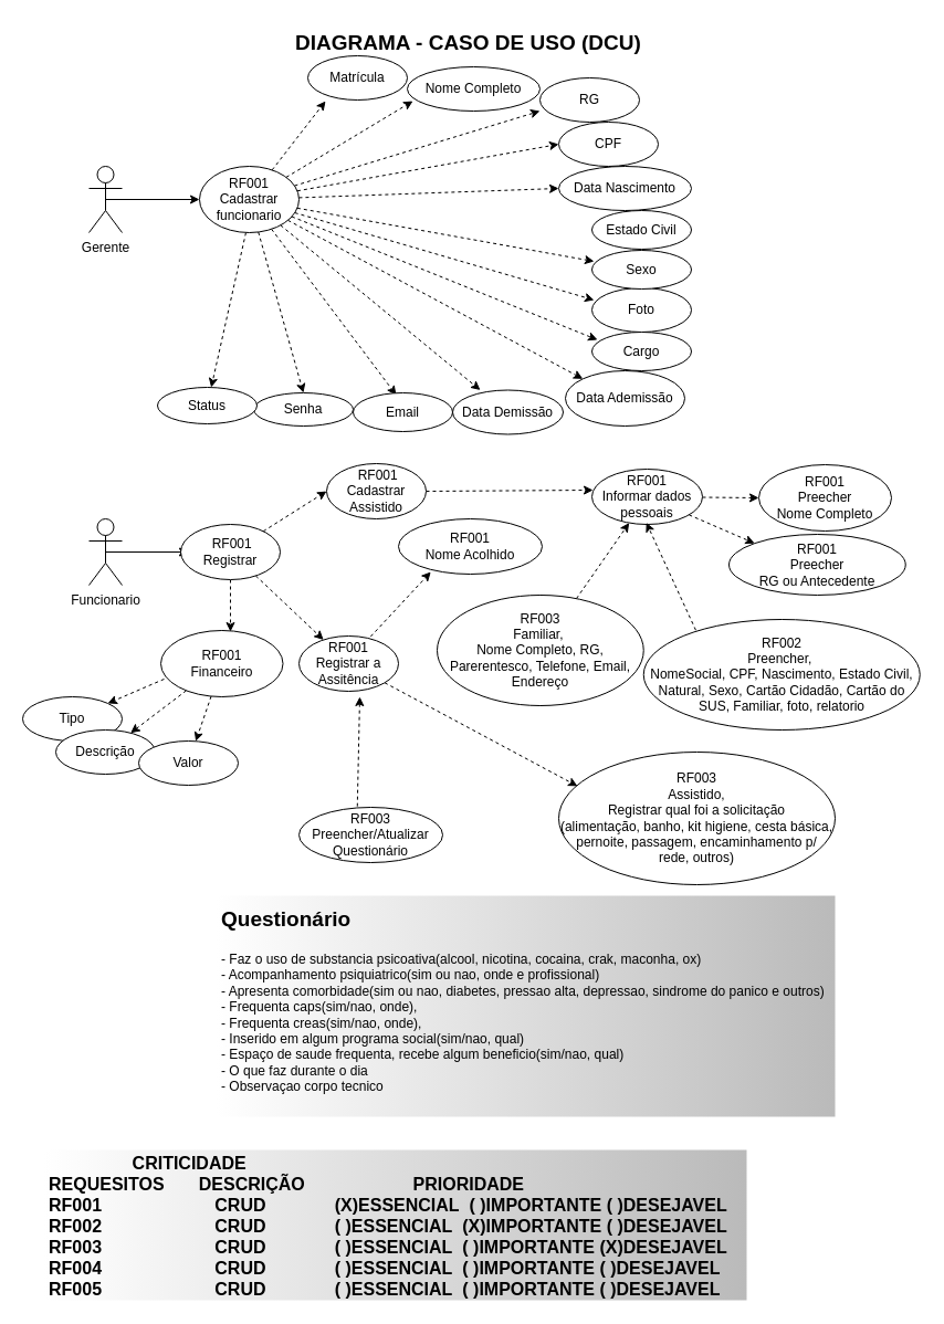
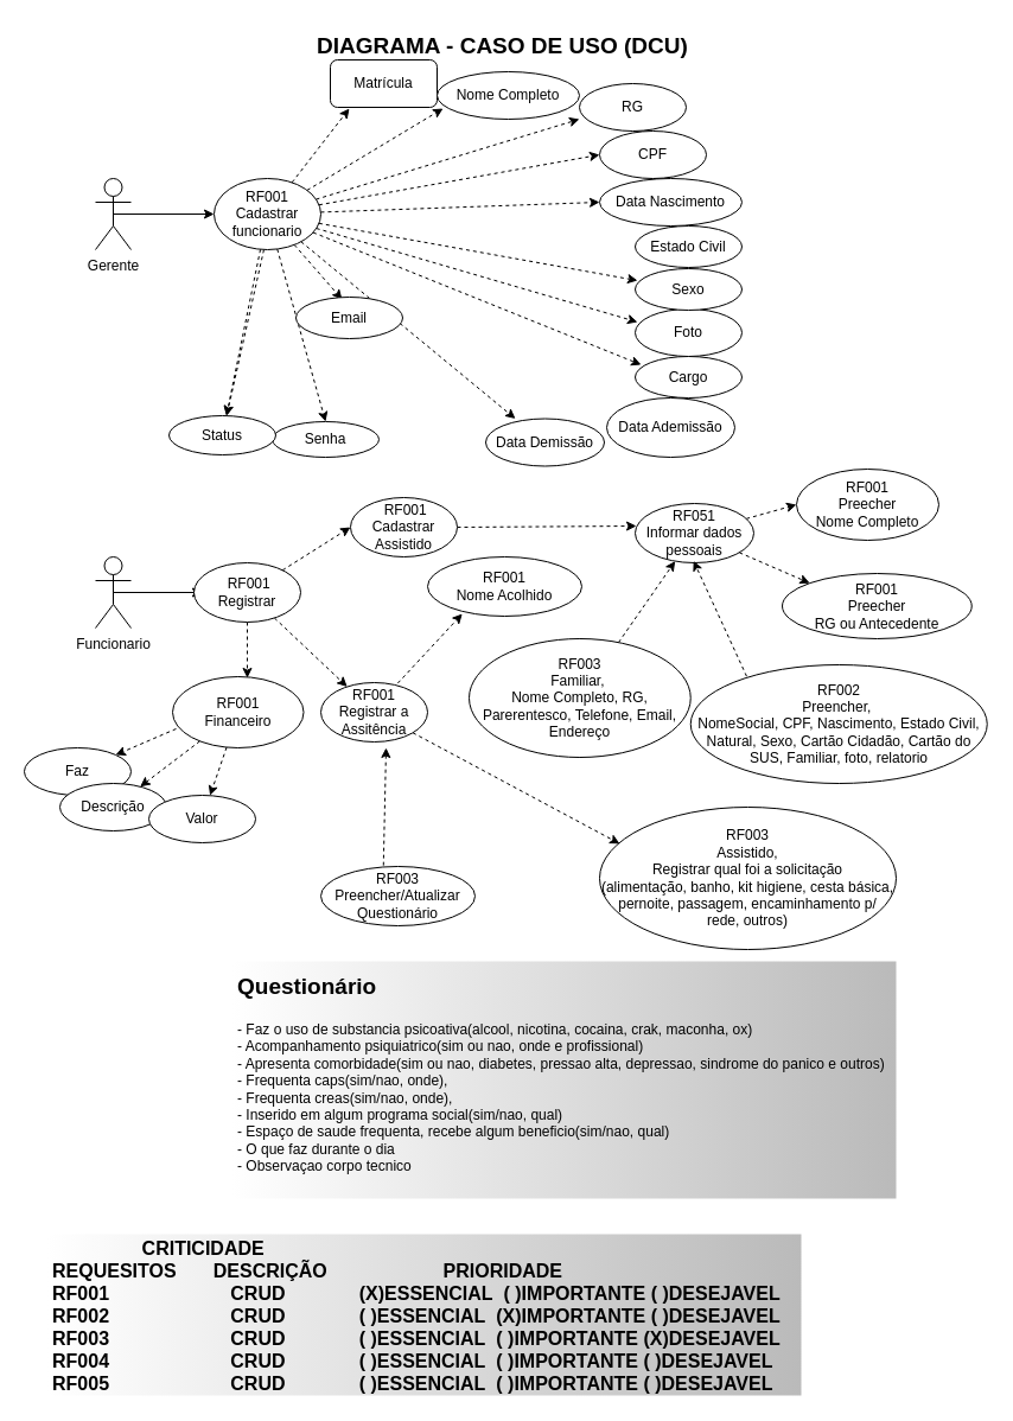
  <mxCell id="0" />
  <mxCell id="1" parent="0" />
  <mxCell id="2" style="edgeStyle=none;rounded=0;orthogonalLoop=1;jettySize=auto;html=1;exitX=0.5;exitY=0.5;exitDx=0;exitDy=0;exitPerimeter=0;entryX=0;entryY=0.5;entryDx=0;entryDy=0;" parent="1" source="3" edge="1"><mxGeometry relative="1" as="geometry"><mxPoint x="170" y="499" as="targetPoint" /></mxGeometry></mxCell>
  <mxCell id="3" value="Funcionario" style="shape=umlActor;verticalLabelPosition=bottom;verticalAlign=top;html=1;outlineConnect=0;" parent="1" vertex="1"><mxGeometry x="80" y="469" width="30" height="60" as="geometry" /></mxCell>
  <mxCell id="4" style="rounded=0;orthogonalLoop=1;jettySize=auto;html=1;dashed=1;entryX=0.01;entryY=0.38;entryDx=0;entryDy=0;entryPerimeter=0;exitX=1;exitY=0.5;exitDx=0;exitDy=0;" parent="1" source="63" target="7" edge="1"><mxGeometry relative="1" as="geometry"><mxPoint x="300" y="499" as="targetPoint" /><mxPoint x="395" y="498" as="sourcePoint" /></mxGeometry></mxCell>
  <mxCell id="5" style="edgeStyle=none;rounded=0;orthogonalLoop=1;jettySize=auto;html=1;entryX=0;entryY=0.5;entryDx=0;entryDy=0;dashed=1;" parent="1" source="7" target="28" edge="1"><mxGeometry relative="1" as="geometry" /></mxCell>
  <mxCell id="6" style="edgeStyle=none;rounded=0;orthogonalLoop=1;jettySize=auto;html=1;entryX=0;entryY=0;entryDx=0;entryDy=0;dashed=1;fontSize=19;" parent="1" source="7" target="54" edge="1"><mxGeometry relative="1" as="geometry" /></mxCell>
- <mxCell id="7" value="RF001&lt;br&gt;Informar dados pessoais" style="ellipse;whiteSpace=wrap;html=1;" parent="1" vertex="1"><mxGeometry x="535" y="424" width="100" height="50" as="geometry" /></mxCell>
+ <mxCell id="7" value="RF051&lt;br&gt;Informar dados pessoais" style="ellipse;whiteSpace=wrap;html=1;" parent="1" vertex="1"><mxGeometry x="535" y="424" width="100" height="50" as="geometry" /></mxCell>
  <mxCell id="8" style="edgeStyle=none;rounded=0;orthogonalLoop=1;jettySize=auto;html=1;entryX=0;entryY=0.75;entryDx=0;entryDy=0;entryPerimeter=0;dashed=1;" parent="1" source="21" target="29" edge="1"><mxGeometry relative="1" as="geometry" /></mxCell>
  <mxCell id="9" style="edgeStyle=none;rounded=0;orthogonalLoop=1;jettySize=auto;html=1;entryX=0.178;entryY=1.025;entryDx=0;entryDy=0;dashed=1;entryPerimeter=0;" parent="1" source="21" target="30" edge="1"><mxGeometry relative="1" as="geometry" /></mxCell>
  <mxCell id="10" style="edgeStyle=none;rounded=0;orthogonalLoop=1;jettySize=auto;html=1;entryX=0.5;entryY=0;entryDx=0;entryDy=0;dashed=1;" parent="1" source="21" target="31" edge="1"><mxGeometry relative="1" as="geometry" /></mxCell>
  <mxCell id="11" style="edgeStyle=none;rounded=0;orthogonalLoop=1;jettySize=auto;html=1;entryX=0.25;entryY=0;entryDx=0;entryDy=0;dashed=1;entryPerimeter=0;" parent="1" source="21" target="43" edge="1"><mxGeometry relative="1" as="geometry" /></mxCell>
  <mxCell id="12" style="edgeStyle=none;rounded=0;orthogonalLoop=1;jettySize=auto;html=1;entryX=0;entryY=0.5;entryDx=0;entryDy=0;dashed=1;" parent="1" source="21" target="44" edge="1"><mxGeometry relative="1" as="geometry" /></mxCell>
  <mxCell id="13" style="edgeStyle=none;rounded=0;orthogonalLoop=1;jettySize=auto;html=1;dashed=1;entryX=0;entryY=0.5;entryDx=0;entryDy=0;" parent="1" source="21" target="46" edge="1"><mxGeometry relative="1" as="geometry"><mxPoint x="545.04" y="287" as="targetPoint" /></mxGeometry></mxCell>
  <mxCell id="14" style="edgeStyle=none;rounded=0;orthogonalLoop=1;jettySize=auto;html=1;entryX=0.056;entryY=0.2;entryDx=0;entryDy=0;entryPerimeter=0;dashed=1;" parent="1" source="21" target="47" edge="1"><mxGeometry relative="1" as="geometry" /></mxCell>
  <mxCell id="15" style="edgeStyle=none;rounded=0;orthogonalLoop=1;jettySize=auto;html=1;entryX=0.042;entryY=0.775;entryDx=0;entryDy=0;entryPerimeter=0;dashed=1;" parent="1" source="21" target="48" edge="1"><mxGeometry relative="1" as="geometry"><mxPoint x="543.96" y="153" as="targetPoint" /></mxGeometry></mxCell>
  <mxCell id="16" style="edgeStyle=none;rounded=0;orthogonalLoop=1;jettySize=auto;html=1;entryX=0.433;entryY=0.057;entryDx=0;entryDy=0;entryPerimeter=0;dashed=1;" parent="1" source="21" target="51" edge="1"><mxGeometry relative="1" as="geometry" /></mxCell>
  <mxCell id="17" style="edgeStyle=none;rounded=0;orthogonalLoop=1;jettySize=auto;html=1;entryX=0.022;entryY=0.286;entryDx=0;entryDy=0;entryPerimeter=0;dashed=1;" parent="1" source="21" target="49" edge="1"><mxGeometry relative="1" as="geometry" /></mxCell>
  <mxCell id="18" style="edgeStyle=none;rounded=0;orthogonalLoop=1;jettySize=auto;html=1;dashed=1;" parent="1" target="52" edge="1"><mxGeometry relative="1" as="geometry"><mxPoint x="221.955" y="209.969" as="sourcePoint" /><mxPoint x="212.133" y="350.005" as="targetPoint" /></mxGeometry></mxCell>
  <mxCell id="19" style="edgeStyle=none;rounded=0;orthogonalLoop=1;jettySize=auto;html=1;entryX=0.022;entryY=0.275;entryDx=0;entryDy=0;entryPerimeter=0;dashed=1;" edge="1" parent="1" source="21" target="45"><mxGeometry relative="1" as="geometry" /></mxCell>
- <mxCell id="20" style="edgeStyle=none;rounded=0;orthogonalLoop=1;jettySize=auto;html=1;entryX=0;entryY=0;entryDx=0;entryDy=0;dashed=1;" edge="1" parent="1" source="21" target="50"><mxGeometry relative="1" as="geometry" /></mxCell>
+ <mxCell id="20" style="edgeStyle=none;rounded=0;orthogonalLoop=1;jettySize=auto;html=1;dashed=1;" edge="1" parent="1" source="21" target="52"><mxGeometry relative="1" as="geometry" /></mxCell>
  <mxCell id="21" value="RF001&lt;br&gt;Cadastrar funcionario" style="ellipse;whiteSpace=wrap;html=1;" parent="1" vertex="1"><mxGeometry x="180" y="150" width="90" height="60" as="geometry" /></mxCell>
  <mxCell id="22" style="edgeStyle=none;rounded=0;orthogonalLoop=1;jettySize=auto;html=1;dashed=1;exitX=0.027;exitY=0.733;exitDx=0;exitDy=0;exitPerimeter=0;" parent="1" source="25" target="32" edge="1"><mxGeometry relative="1" as="geometry" /></mxCell>
  <mxCell id="23" style="edgeStyle=none;rounded=0;orthogonalLoop=1;jettySize=auto;html=1;dashed=1;" parent="1" source="25" target="33" edge="1"><mxGeometry relative="1" as="geometry" /></mxCell>
  <mxCell id="24" style="edgeStyle=none;rounded=0;orthogonalLoop=1;jettySize=auto;html=1;dashed=1;" parent="1" source="25" target="53" edge="1"><mxGeometry relative="1" as="geometry" /></mxCell>
  <mxCell id="25" value="RF001&lt;br&gt;Financeiro" style="ellipse;whiteSpace=wrap;html=1;" parent="1" vertex="1"><mxGeometry x="145" y="570" width="110.5" height="60" as="geometry" /></mxCell>
  <mxCell id="26" style="edgeStyle=none;rounded=0;orthogonalLoop=1;jettySize=auto;html=1;dashed=1;" parent="1" edge="1"><mxGeometry relative="1" as="geometry"><mxPoint x="584.182" y="472.367" as="targetPoint" /><mxPoint x="646.505" y="607.816" as="sourcePoint" /></mxGeometry></mxCell>
  <mxCell id="27" value="RF002&lt;br&gt;Preencher,&amp;nbsp;&lt;br&gt;NomeSocial, CPF, Nascimento, Estado Civil, Natural, Sexo, Cartão Cidadão, Cartão do SUS, Familiar, foto, relatorio" style="ellipse;whiteSpace=wrap;html=1;" parent="1" vertex="1"><mxGeometry x="581.75" y="560" width="250" height="100" as="geometry" /></mxCell>
- <mxCell id="28" value="RF001&lt;br&gt;Preecher&lt;br&gt;Nome Completo" style="ellipse;whiteSpace=wrap;html=1;" parent="1" vertex="1"><mxGeometry x="686" y="420" width="120" height="60" as="geometry" /></mxCell>
+ <mxCell id="28" value="RF001&lt;br&gt;Preecher&lt;br&gt;Nome Completo" style="ellipse;whiteSpace=wrap;html=1;" parent="1" vertex="1"><mxGeometry x="671" y="395" width="120" height="60" as="geometry" /></mxCell>
  <mxCell id="29" value="RG" style="ellipse;whiteSpace=wrap;html=1;" parent="1" vertex="1"><mxGeometry x="488" y="70" width="90" height="40" as="geometry" /></mxCell>
- <mxCell id="30" value="Matrícula" style="ellipse;whiteSpace=wrap;html=1;" parent="1" vertex="1"><mxGeometry x="278" y="50" width="90" height="40" as="geometry" /></mxCell>
+ <mxCell id="30" value="Matrícula" style="whiteSpace=wrap;html=1;rounded=1;" parent="1" vertex="1"><mxGeometry x="278" y="50" width="90" height="40" as="geometry" /></mxCell>
  <mxCell id="31" value="Senha" style="ellipse;whiteSpace=wrap;html=1;" parent="1" vertex="1"><mxGeometry x="229" y="355" width="90" height="30" as="geometry" /></mxCell>
- <mxCell id="32" value="Tipo" style="ellipse;whiteSpace=wrap;html=1;" parent="1" vertex="1"><mxGeometry x="20" y="630" width="90" height="40" as="geometry" /></mxCell>
+ <mxCell id="32" value="Faz" style="ellipse;whiteSpace=wrap;html=1;" parent="1" vertex="1"><mxGeometry x="20" y="630" width="90" height="40" as="geometry" /></mxCell>
  <mxCell id="33" value="Descrição" style="ellipse;whiteSpace=wrap;html=1;" parent="1" vertex="1"><mxGeometry x="50" y="660" width="90" height="40" as="geometry" /></mxCell>
  <mxCell id="34" value="Gerente" style="shape=umlActor;verticalLabelPosition=bottom;verticalAlign=top;html=1;outlineConnect=0;" parent="1" vertex="1"><mxGeometry x="80" y="150" width="30" height="60" as="geometry" /></mxCell>
  <mxCell id="35" style="edgeStyle=none;rounded=0;orthogonalLoop=1;jettySize=auto;html=1;entryX=0;entryY=0.5;entryDx=0;entryDy=0;dashed=1;" parent="1" source="27" target="27" edge="1"><mxGeometry relative="1" as="geometry" /></mxCell>
  <mxCell id="36" style="edgeStyle=none;rounded=0;orthogonalLoop=1;jettySize=auto;html=1;entryX=0;entryY=0.5;entryDx=0;entryDy=0;exitX=0.5;exitY=0.5;exitDx=0;exitDy=0;exitPerimeter=0;" parent="1" source="34" target="21" edge="1"><mxGeometry relative="1" as="geometry"><mxPoint x="340" y="203" as="sourcePoint" /></mxGeometry></mxCell>
  <mxCell id="37" style="edgeStyle=none;rounded=0;orthogonalLoop=1;jettySize=auto;html=1;exitX=0.721;exitY=0.009;exitDx=0;exitDy=0;entryX=0.225;entryY=0.96;entryDx=0;entryDy=0;dashed=1;exitPerimeter=0;entryPerimeter=0;" parent="1" source="62" target="40" edge="1"><mxGeometry relative="1" as="geometry" /></mxCell>
  <mxCell id="38" value="RF003&lt;br&gt;Preencher/Atualizar Questionário" style="ellipse;whiteSpace=wrap;html=1;" parent="1" vertex="1"><mxGeometry x="270" y="730" width="130" height="50" as="geometry" /></mxCell>
  <mxCell id="39" value="&lt;span&gt;RF003&lt;br&gt;Assistido,&lt;br&gt;Registrar qual foi a solicitação&lt;br&gt;(alimentação, banho, kit higiene, cesta básica, pernoite, passagem, encaminhamento p/ rede, outros)&lt;/span&gt;" style="ellipse;whiteSpace=wrap;html=1;" parent="1" vertex="1"><mxGeometry x="505" y="680" width="250" height="120" as="geometry" /></mxCell>
  <mxCell id="40" value="RF001&lt;br&gt;Nome Acolhido" style="ellipse;whiteSpace=wrap;html=1;" parent="1" vertex="1"><mxGeometry x="360" y="469" width="130" height="50" as="geometry" /></mxCell>
  <mxCell id="41" style="edgeStyle=none;rounded=0;orthogonalLoop=1;jettySize=auto;html=1;dashed=1;exitX=0.406;exitY=-0.017;exitDx=0;exitDy=0;exitPerimeter=0;" parent="1" edge="1" source="38"><mxGeometry relative="1" as="geometry"><mxPoint x="322.585" y="709.997" as="sourcePoint" /><mxPoint x="325" y="630" as="targetPoint" /></mxGeometry></mxCell>
  <mxCell id="42" value="&lt;h1&gt;&lt;span&gt;&lt;font style=&quot;font-size: 19px&quot;&gt;Questionário&lt;/font&gt;&lt;/span&gt;&lt;br&gt;&lt;/h1&gt;&lt;p&gt;&lt;span style=&quot;text-align: center&quot;&gt;- Faz o uso de substancia psicoativa(alcool, nicotina, cocaina, crak, maconha, ox)&lt;/span&gt;&lt;br style=&quot;text-align: center&quot;&gt;&lt;span style=&quot;text-align: center&quot;&gt;- Acompanhamento psiquiatrico(sim ou nao, onde e profissional)&lt;/span&gt;&lt;br style=&quot;text-align: center&quot;&gt;&lt;span style=&quot;text-align: center&quot;&gt;- Apresenta comorbidade(sim ou nao, diabetes, pressao alta, depressao, sindrome do panico e outros)&lt;/span&gt;&lt;br style=&quot;text-align: center&quot;&gt;&lt;span style=&quot;text-align: center&quot;&gt;- Frequenta caps(sim/nao, onde),&lt;/span&gt;&lt;br style=&quot;text-align: center&quot;&gt;&lt;span style=&quot;text-align: center&quot;&gt;- Frequenta creas(sim/nao, onde),&lt;/span&gt;&lt;br style=&quot;text-align: center&quot;&gt;&lt;span style=&quot;text-align: center&quot;&gt;- Inserido em algum programa social(sim/nao, qual)&lt;/span&gt;&lt;br style=&quot;text-align: center&quot;&gt;&lt;span style=&quot;text-align: center&quot;&gt;- Espaço de saude frequenta, recebe algum beneficio(sim/nao, qual)&lt;/span&gt;&lt;br style=&quot;text-align: center&quot;&gt;&lt;span style=&quot;text-align: center&quot;&gt;- O que faz durante o dia&lt;/span&gt;&lt;br style=&quot;text-align: center&quot;&gt;&lt;span style=&quot;text-align: center&quot;&gt;- Observaçao corpo tecnico&lt;/span&gt;&lt;br&gt;&lt;/p&gt;" style="text;html=1;strokeColor=none;fillColor=#BABABA;spacing=5;spacingTop=-20;whiteSpace=wrap;overflow=hidden;rounded=0;strokeWidth=1;glass=0;perimeterSpacing=2;dashed=1;noLabel=0;backgroundOutline=0;gradientColor=#ffffff;gradientDirection=west;" parent="1" vertex="1"><mxGeometry x="195" y="810" width="560" height="200" as="geometry" /></mxCell>
  <mxCell id="43" value="Data Demissão" style="ellipse;whiteSpace=wrap;html=1;" parent="1" vertex="1"><mxGeometry x="409" y="352.5" width="100" height="40" as="geometry" /></mxCell>
  <mxCell id="44" value="CPF" style="ellipse;whiteSpace=wrap;html=1;" parent="1" vertex="1"><mxGeometry x="505" y="110" width="90" height="40" as="geometry" /></mxCell>
  <mxCell id="45" value="Foto" style="ellipse;whiteSpace=wrap;html=1;" parent="1" vertex="1"><mxGeometry x="535" y="260" width="90" height="40" as="geometry" /></mxCell>
  <mxCell id="46" value="Data Nascimento" style="ellipse;whiteSpace=wrap;html=1;" parent="1" vertex="1"><mxGeometry x="505" y="150" width="120" height="40" as="geometry" /></mxCell>
  <mxCell id="47" value="Cargo" style="ellipse;whiteSpace=wrap;html=1;" parent="1" vertex="1"><mxGeometry x="535" y="300" width="90" height="35" as="geometry" /></mxCell>
  <mxCell id="48" value="Nome Completo" style="ellipse;whiteSpace=wrap;html=1;" parent="1" vertex="1"><mxGeometry x="368" y="60" width="120" height="40" as="geometry" /></mxCell>
  <mxCell id="49" value="Sexo" style="ellipse;whiteSpace=wrap;html=1;" parent="1" vertex="1"><mxGeometry x="535" y="226" width="90" height="35" as="geometry" /></mxCell>
  <mxCell id="50" value="Data Ademissão" style="ellipse;whiteSpace=wrap;html=1;" parent="1" vertex="1"><mxGeometry x="511" y="335" width="108" height="50" as="geometry" /></mxCell>
- <mxCell id="51" value="Email" style="ellipse;whiteSpace=wrap;html=1;" parent="1" vertex="1"><mxGeometry x="319" y="355" width="90" height="35" as="geometry" /></mxCell>
+ <mxCell id="51" value="Email" style="ellipse;whiteSpace=wrap;html=1;" parent="1" vertex="1"><mxGeometry x="249" y="250" width="90" height="35" as="geometry" /></mxCell>
  <mxCell id="52" value="Status" style="ellipse;whiteSpace=wrap;html=1;" parent="1" vertex="1"><mxGeometry x="142" y="350" width="90" height="33" as="geometry" /></mxCell>
  <mxCell id="53" value="Valor" style="ellipse;whiteSpace=wrap;html=1;" parent="1" vertex="1"><mxGeometry x="125" y="670" width="90" height="40" as="geometry" /></mxCell>
  <mxCell id="54" value="RF001&lt;br&gt;Preecher&lt;br&gt;RG ou Antecedente" style="ellipse;whiteSpace=wrap;html=1;" parent="1" vertex="1"><mxGeometry x="659" y="483" width="159.75" height="55" as="geometry" /></mxCell>
  <mxCell id="55" style="edgeStyle=none;rounded=0;orthogonalLoop=1;jettySize=auto;html=1;dashed=1;fontSize=19;" parent="1" source="56" target="7" edge="1"><mxGeometry relative="1" as="geometry"><mxPoint x="621.89" y="561.002" as="sourcePoint" /><mxPoint x="620" y="475" as="targetPoint" /></mxGeometry></mxCell>
  <mxCell id="56" value="RF003&lt;br&gt;Familiar,&amp;nbsp;&lt;br&gt;Nome Completo, RG, Parerentesco, Telefone, Email, Endereço" style="ellipse;whiteSpace=wrap;html=1;" parent="1" vertex="1"><mxGeometry x="395" y="538" width="186.75" height="100" as="geometry" /></mxCell>
  <mxCell id="57" style="edgeStyle=none;rounded=0;orthogonalLoop=1;jettySize=auto;html=1;entryX=0;entryY=0.5;entryDx=0;entryDy=0;dashed=1;fontSize=19;" parent="1" source="60" target="63" edge="1"><mxGeometry relative="1" as="geometry" /></mxCell>
  <mxCell id="58" style="edgeStyle=none;rounded=0;orthogonalLoop=1;jettySize=auto;html=1;dashed=1;fontSize=19;" parent="1" source="60" target="62" edge="1"><mxGeometry relative="1" as="geometry" /></mxCell>
  <mxCell id="59" style="edgeStyle=none;rounded=0;orthogonalLoop=1;jettySize=auto;html=1;entryX=0.57;entryY=0.017;entryDx=0;entryDy=0;entryPerimeter=0;dashed=1;fontSize=19;" parent="1" source="60" target="25" edge="1"><mxGeometry relative="1" as="geometry" /></mxCell>
  <mxCell id="60" value="&amp;nbsp;RF001&lt;br&gt;Registrar" style="ellipse;whiteSpace=wrap;html=1;" parent="1" vertex="1"><mxGeometry x="163" y="474" width="90" height="50" as="geometry" /></mxCell>
  <mxCell id="61" style="edgeStyle=none;rounded=0;orthogonalLoop=1;jettySize=auto;html=1;entryX=0.068;entryY=0.257;entryDx=0;entryDy=0;entryPerimeter=0;dashed=1;fontSize=19;" parent="1" source="62" target="39" edge="1"><mxGeometry relative="1" as="geometry" /></mxCell>
  <mxCell id="62" value="RF001&lt;br&gt;Registrar a Assitência" style="ellipse;whiteSpace=wrap;html=1;" parent="1" vertex="1"><mxGeometry x="270" y="575" width="90" height="50" as="geometry" /></mxCell>
  <mxCell id="63" value="&amp;nbsp;RF001 Cadastrar Assistido" style="ellipse;whiteSpace=wrap;html=1;" parent="1" vertex="1"><mxGeometry x="295" y="419" width="90" height="50" as="geometry" /></mxCell>
  <mxCell id="64" value="DIAGRAMA - CASO DE USO (DCU)" style="text;strokeColor=none;fillColor=none;align=left;verticalAlign=top;spacingLeft=4;spacingRight=4;overflow=hidden;rotatable=0;points=[[0,0.5],[1,0.5]];portConstraint=eastwest;rounded=0;glass=0;dashed=1;fontSize=19;fontStyle=1" parent="1" vertex="1"><mxGeometry x="261" width="342" height="26" as="geometry" y="20" /></mxCell>
  <mxCell id="65" value="                 CRITICIDADE&#10;REQUESITOS       DESCRIÇÃO                      PRIORIDADE&#10;RF001                       CRUD              (X)ESSENCIAL  ( )IMPORTANTE ( )DESEJAVEL&#10;RF002                       CRUD              ( )ESSENCIAL  (X)IMPORTANTE ( )DESEJAVEL&#10;RF003                       CRUD              ( )ESSENCIAL  ( )IMPORTANTE (X)DESEJAVEL&#10;RF004                       CRUD              ( )ESSENCIAL  ( )IMPORTANTE ( )DESEJAVEL&#10;RF005                       CRUD              ( )ESSENCIAL  ( )IMPORTANTE ( )DESEJAVEL" style="text;align=left;fontStyle=1;verticalAlign=middle;spacingLeft=3;spacingRight=3;strokeColor=none;rotatable=0;points=[[0,0.5],[1,0.5]];portConstraint=eastwest;rounded=0;glass=0;dashed=1;fontSize=16;fillColor=#BABABA;gradientColor=#ffffff;gradientDirection=west;" parent="1" vertex="1"><mxGeometry x="39" y="1040" width="636" height="136" as="geometry" /></mxCell>
  <mxCell id="66" value="Estado Civil" style="ellipse;whiteSpace=wrap;html=1;" vertex="1" parent="1"><mxGeometry x="535" y="190" width="90" height="35" as="geometry" /></mxCell>
